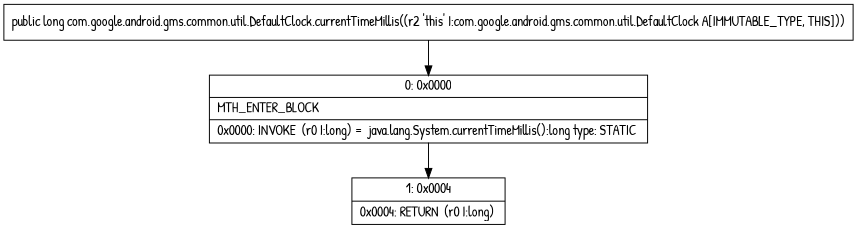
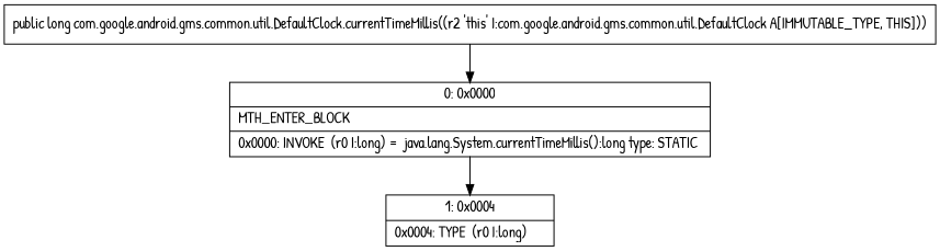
  digraph {
    fontname="Patrick Hand"
    node [shape=record fontname="Patrick Hand"]
    edge [fontname="Patrick Hand"]
    n1 [label="{0\:\ 0x0000|MTH_ENTER_BLOCK\l|0x0000: INVOKE  (r0 I:long) =  java.lang.System.currentTimeMillis():long type: STATIC \l}"]
-   n2 [label="{1\:\ 0x0004|0x0004: RETURN  (r0 I:long) \l}"]
+   n2 [label="{1\:\ 0x0004|0x0004: TYPE  (r0 I:long) \l}"]
    n3 [label="{public long com.google.android.gms.common.util.DefaultClock.currentTimeMillis((r2 'this' I:com.google.android.gms.common.util.DefaultClock A[IMMUTABLE_TYPE, THIS])) }"]
    n1 -> n2
    n3 -> n1
  }
